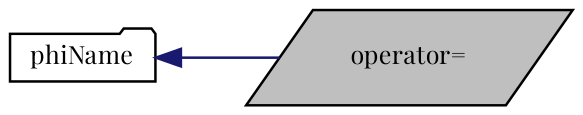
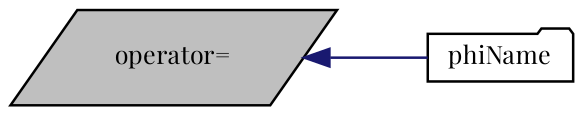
  digraph {
    rankdir=LR
    fontname="Playfair Display"
    node [color=black fontname="Playfair Display" fontsize=10]
    n1 [fillcolor=grey75 fontcolor=black height=0.2 label="operator=" shape=parallelogram style=filled width=0.4]
    n2 [height=0.2 label=phiName shape=folder width=0.4]
-   n2 -> n1 [color=midnightblue dir=back fontname="Playfair Display" fontsize=10 labelfontname=FreeSans labelfontsize=10 style=solid]
+   n1 -> n2 [color=midnightblue dir=back fontname="Playfair Display" fontsize=10 labelfontname=FreeSans labelfontsize=10 style=solid]
  }
